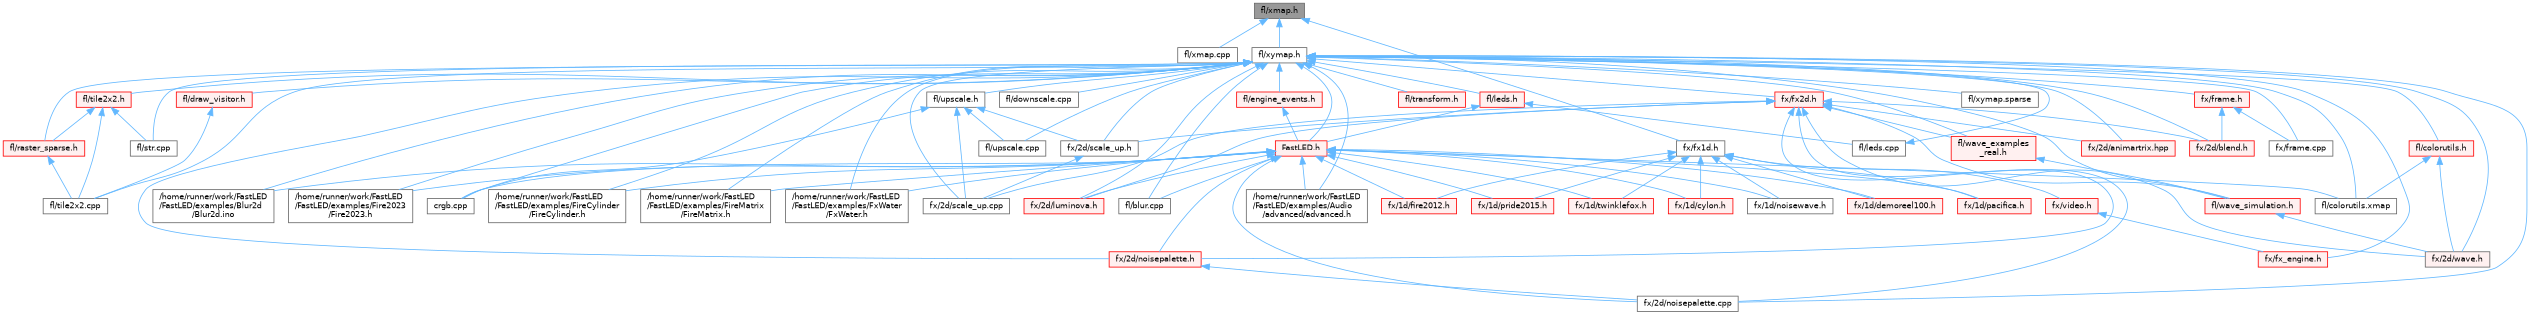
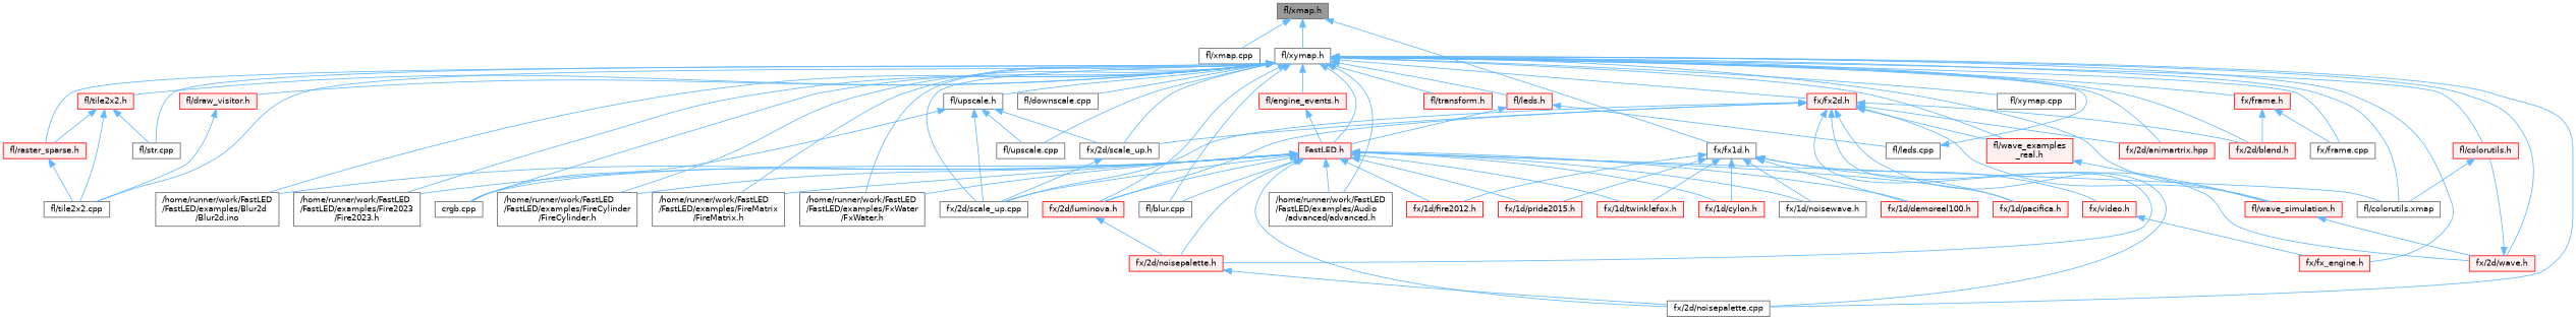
  digraph {
    node [color=red fillcolor="#FFF0F0" fontname=Helvetica fontsize=10 shape=box style=filled]
    edge [color=steelblue1 dir=back fontname=Helvetica fontsize=10 labelfontname=Helvetica labelfontsize=10 style=solid]
    n1 [color=gray40 fillcolor=grey60 fontcolor=black height=0.2 label="fl/xmap.h" width=0.4]
    n2 [color=grey40 fillcolor=white height=0.2 label="fl/xmap.cpp" width=0.4]
    n3 [color=grey40 fillcolor=white height=0.2 label="fl/xymap.h" width=0.4]
    n4 [color=grey40 fillcolor=white height=0.2 label="fx/fx1d.h" width=0.4]
    n5 [color=grey40 fillcolor=white height=0.2 label="/home/runner/work/FastLED\l/FastLED/examples/Audio\l/advanced/advanced.h" width=0.4]
    n6 [color=grey40 fillcolor=white height=0.2 label="/home/runner/work/FastLED\l/FastLED/examples/Blur2d\l/Blur2d.ino" width=0.4]
    n7 [color=grey40 fillcolor=white height=0.2 label="/home/runner/work/FastLED\l/FastLED/examples/Fire2023\l/Fire2023.h" width=0.4]
    n8 [color=grey40 fillcolor=white height=0.2 label="/home/runner/work/FastLED\l/FastLED/examples/FireCylinder\l/FireCylinder.h" width=0.4]
    n9 [color=grey40 fillcolor=white height=0.2 label="/home/runner/work/FastLED\l/FastLED/examples/FireMatrix\l/FireMatrix.h" width=0.4]
    n10 [color=grey40 fillcolor=white height=0.2 label="/home/runner/work/FastLED\l/FastLED/examples/FxWater\l/FxWater.h" width=0.4]
    n11 [height=0.2 label="FastLED.h" width=0.4]
    n12 [color=grey40 fillcolor=white height=0.2 label="crgb.cpp" width=0.4]
    n13 [color=grey40 fillcolor=white height=0.2 label="fl/blur.cpp" width=0.4]
    n14 [color=grey40 fillcolor=white height=0.2 label="fl/colorutils.xmap" width=0.4]
    n15 [height=0.2 label="fx/2d/luminova.h" width=0.4]
    n16 [color=grey40 fillcolor=white height=0.2 label="fx/2d/noisepalette.cpp" width=0.4]
    n17 [height=0.2 label="fx/2d/noisepalette.h" width=0.4]
    n18 [color=grey40 fillcolor=white height=0.2 label="fx/2d/scale_up.cpp" width=0.4]
    n19 [height=0.2 label="fl/colorutils.h" width=0.4]
-   n20 [color=grey40 height=0.2 label="fx/2d/wave.h" width=0.4]
+   n20 [height=0.2 label="fx/2d/wave.h" width=0.4]
    n21 [color=grey40 fillcolor=white height=0.2 label="fl/downscale.cpp" width=0.4]
    n22 [height=0.2 label="fl/draw_visitor.h" width=0.4]
    n23 [color=grey40 fillcolor=white height=0.2 label="fl/tile2x2.cpp" width=0.4]
    n24 [height=0.2 label="fl/engine_events.h" width=0.4]
    n25 [height=0.2 label="fl/leds.h" width=0.4]
    n26 [height=0.2 label="fl/raster_sparse.h" width=0.4]
    n27 [color=grey40 fillcolor=white height=0.2 label="fl/str.cpp" width=0.4]
    n28 [height=0.2 label="fl/tile2x2.h" width=0.4]
    n29 [height=0.2 label="fl/transform.h" width=0.4]
    n30 [color=grey40 fillcolor=white height=0.2 label="fl/upscale.cpp" width=0.4]
    n31 [color=grey40 fillcolor=white height=0.2 label="fl/upscale.h" width=0.4]
    n32 [color=grey40 fillcolor=white height=0.2 label="fx/2d/scale_up.h" width=0.4]
    n33 [height=0.2 label="fl/wave_simulation.h" width=0.4]
    n34 [height=0.2 label="fl/wave_examples\l_real.h" width=0.4]
-   n35 [color=grey40 fillcolor=white height=0.2 label="fl/xymap.sparse" width=0.4]
+   n35 [color=grey40 fillcolor=white height=0.2 label="fl/xymap.cpp" width=0.4]
    n36 [height=0.2 label="fx/2d/animartrix.hpp" width=0.4]
    n37 [height=0.2 label="fx/2d/blend.h" width=0.4]
    n38 [color=grey40 fillcolor=white height=0.2 label="fx/frame.cpp" width=0.4]
    n39 [height=0.2 label="fx/frame.h" width=0.4]
    n40 [height=0.2 label="fx/fx2d.h" width=0.4]
    n41 [height=0.2 label="fx/fx_engine.h" width=0.4]
    n42 [height=0.2 label="fx/1d/cylon.h" width=0.4]
    n43 [height=0.2 label="fx/1d/demoreel100.h" width=0.4]
    n44 [height=0.2 label="fx/1d/fire2012.h" width=0.4]
    n45 [color=grey40 fillcolor=white height=0.2 label="fx/1d/noisewave.h" width=0.4]
    n46 [height=0.2 label="fx/1d/pacifica.h" width=0.4]
    n47 [height=0.2 label="fx/1d/pride2015.h" width=0.4]
    n48 [height=0.2 label="fx/1d/twinklefox.h" width=0.4]
    n49 [height=0.2 label="fx/video.h" width=0.4]
    n50 [color=grey40 fillcolor=white height=0.2 label="fl/leds.cpp" width=0.4]
    n1 -> n2
    n1 -> n3
    n1 -> n4
    n3 -> n5
    n3 -> n6
    n3 -> n7
    n3 -> n8
    n3 -> n9
    n3 -> n10
    n3 -> n11
    n3 -> n12
    n3 -> n13
    n3 -> n14
    n3 -> n15
    n3 -> n16
-   n3 -> n17
+   n15 -> n17
    n3 -> n18
    n3 -> n19
    n3 -> n20
    n3 -> n21
    n3 -> n22
    n3 -> n23
    n3 -> n24
    n3 -> n25
    n3 -> n26
    n3 -> n27
    n3 -> n28
    n3 -> n29
    n3 -> n30
    n3 -> n31
    n3 -> n32
    n3 -> n33
    n3 -> n34
    n3 -> n35
    n3 -> n36
    n3 -> n37
    n3 -> n38
    n3 -> n39
    n3 -> n40
    n3 -> n41
    n4 -> n42
    n4 -> n43
    n4 -> n44
    n4 -> n45
    n4 -> n46
    n4 -> n47
    n4 -> n48
    n4 -> n49
    n11 -> n5
    n11 -> n6
    n11 -> n7
    n11 -> n8
    n11 -> n9
    n11 -> n10
    n11 -> n12
    n11 -> n13
    n11 -> n14
    n11 -> n15
    n11 -> n16
    n11 -> n17
+   n11 -> n18
    n11 -> n42
    n11 -> n43
    n11 -> n44
    n11 -> n45
    n11 -> n46
    n11 -> n47
    n11 -> n48
    n17 -> n16
    n19 -> n14
-   n19 -> n20
+   n20 -> n19
    n22 -> n23
    n24 -> n11
    n25 -> n11
    n25 -> n50
    n26 -> n23
    n28 -> n23
    n28 -> n26
    n28 -> n27
    n31 -> n12
    n31 -> n18
    n31 -> n30
    n31 -> n32
    n32 -> n18
    n33 -> n20
    n34 -> n33
    n39 -> n37
    n39 -> n38
    n40 -> n15
    n40 -> n16
    n40 -> n17
    n40 -> n18
    n40 -> n20
    n40 -> n32
    n40 -> n33
    n40 -> n34
    n40 -> n36
    n40 -> n37
    n49 -> n41
    n50 -> n3
  }
